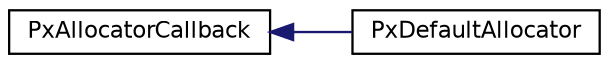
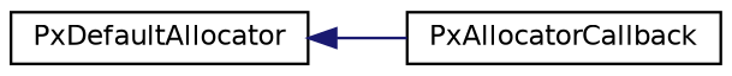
  digraph {
    rankdir=LR
    node [color=black fillcolor=white fontname=Helvetica fontsize=10 shape=record style=filled]
    n1 [height=0.2 label=PxAllocatorCallback width=0.4]
    n2 [height=0.2 label=PxDefaultAllocator width=0.4]
-   n1 -> n2 [color=midnightblue dir=back fontname=Helvetica fontsize=10 labelfontname=Helvetica labelfontsize=10 style=solid]
+   n2 -> n1 [color=midnightblue dir=back fontname=Helvetica fontsize=10 labelfontname=Helvetica labelfontsize=10 style=solid]
  }
